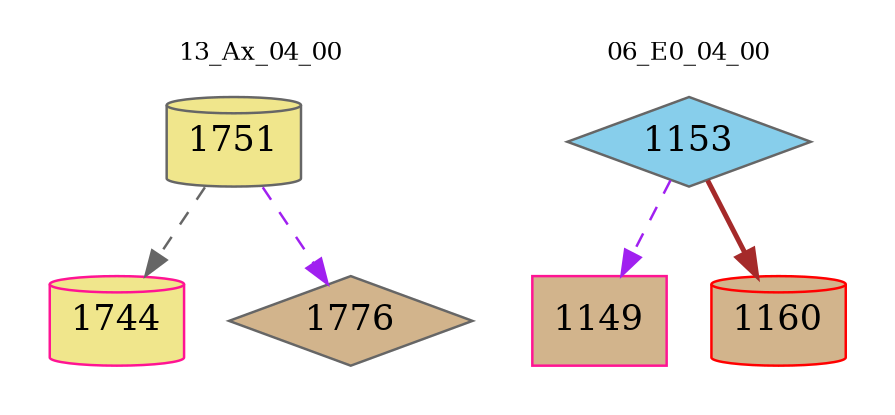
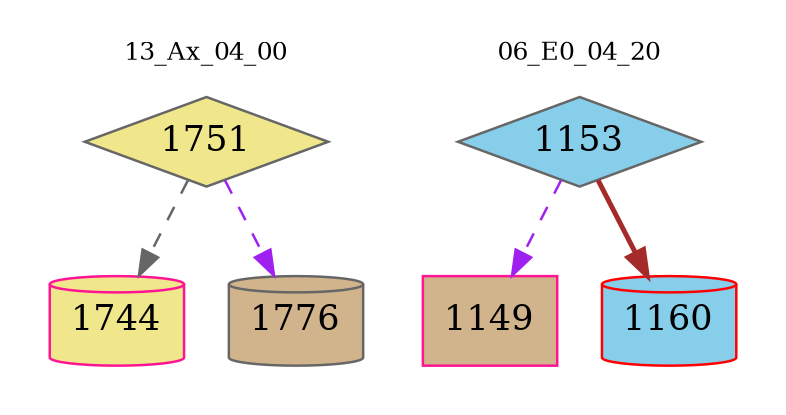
  digraph {
    node [color=gray40 fillcolor=khaki shape=diamond style=filled]
    edge [color=purple style=dashed]
-   n1 [label=1751 shape=cylinder]
+   n1 [label=1751]
    n2 [color=deeppink label=1744 shape=cylinder]
-   n3 [fillcolor=tan label=1776]
+   n3 [fillcolor=tan label=1776 shape=cylinder]
    n4 [fillcolor=skyblue label=1153]
    n5 [color=deeppink fillcolor=tan label=1149 shape=box]
-   n6 [color=red fillcolor=tan label=1160 shape=cylinder]
+   n6 [color=red fillcolor=skyblue label=1160 shape=cylinder]
    subgraph cluster_1 {
      color=white
      fontsize=10
      label="13_Ax_04_00"
      n1
      n2
      n3
    }
    subgraph cluster_2 {
      color=white
      fontsize=10
-     label="06_E0_04_00"
+     label="06_E0_04_20"
      n4
      n5
      n6
    }
    n1 -> n2 [color=gray40]
    n1 -> n3
    n4 -> n5
    n4 -> n6 [color=brown style=bold]
  }
